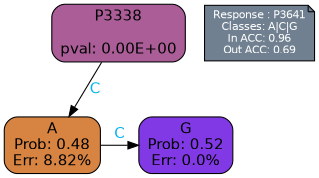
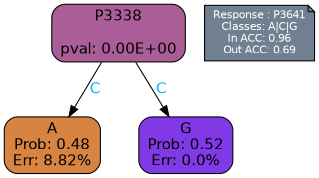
  digraph {
    ranksep=equally
    splines=polylines
    node [color=black fontname=helvetica shape=box style="filled, rounded"]
    edge [fontcolor=deepskyblue2 fontname=helvetica]
    n1 [fillcolor="#d78442" label="A\nProb: 0.48\nErr: 8.82%"]
    n2 [fillcolor="#8139e5" label="G\nProb: 0.52\nErr: 0.0%"]
    n3 [align=left fillcolor=slategray fontcolor=white fontsize=10 label="Response : P3641\nClasses: A|C|G\nIn ACC: 0.96\nOut ACC: 0.69\n" shape=note style=filled]
    n4 [fillcolor="#aa5d97" label="P3338\n\npval: 0.00E+00"]
    subgraph sub_1 {
      rank=same
      n1
      n2
    }
    subgraph sub_2 {
      rank=same
      n3
      n4
    }
    n4 -> n1 [label=C]
-   n1 -> n2 [label=C]
+   n4 -> n2 [label=C]
  }
